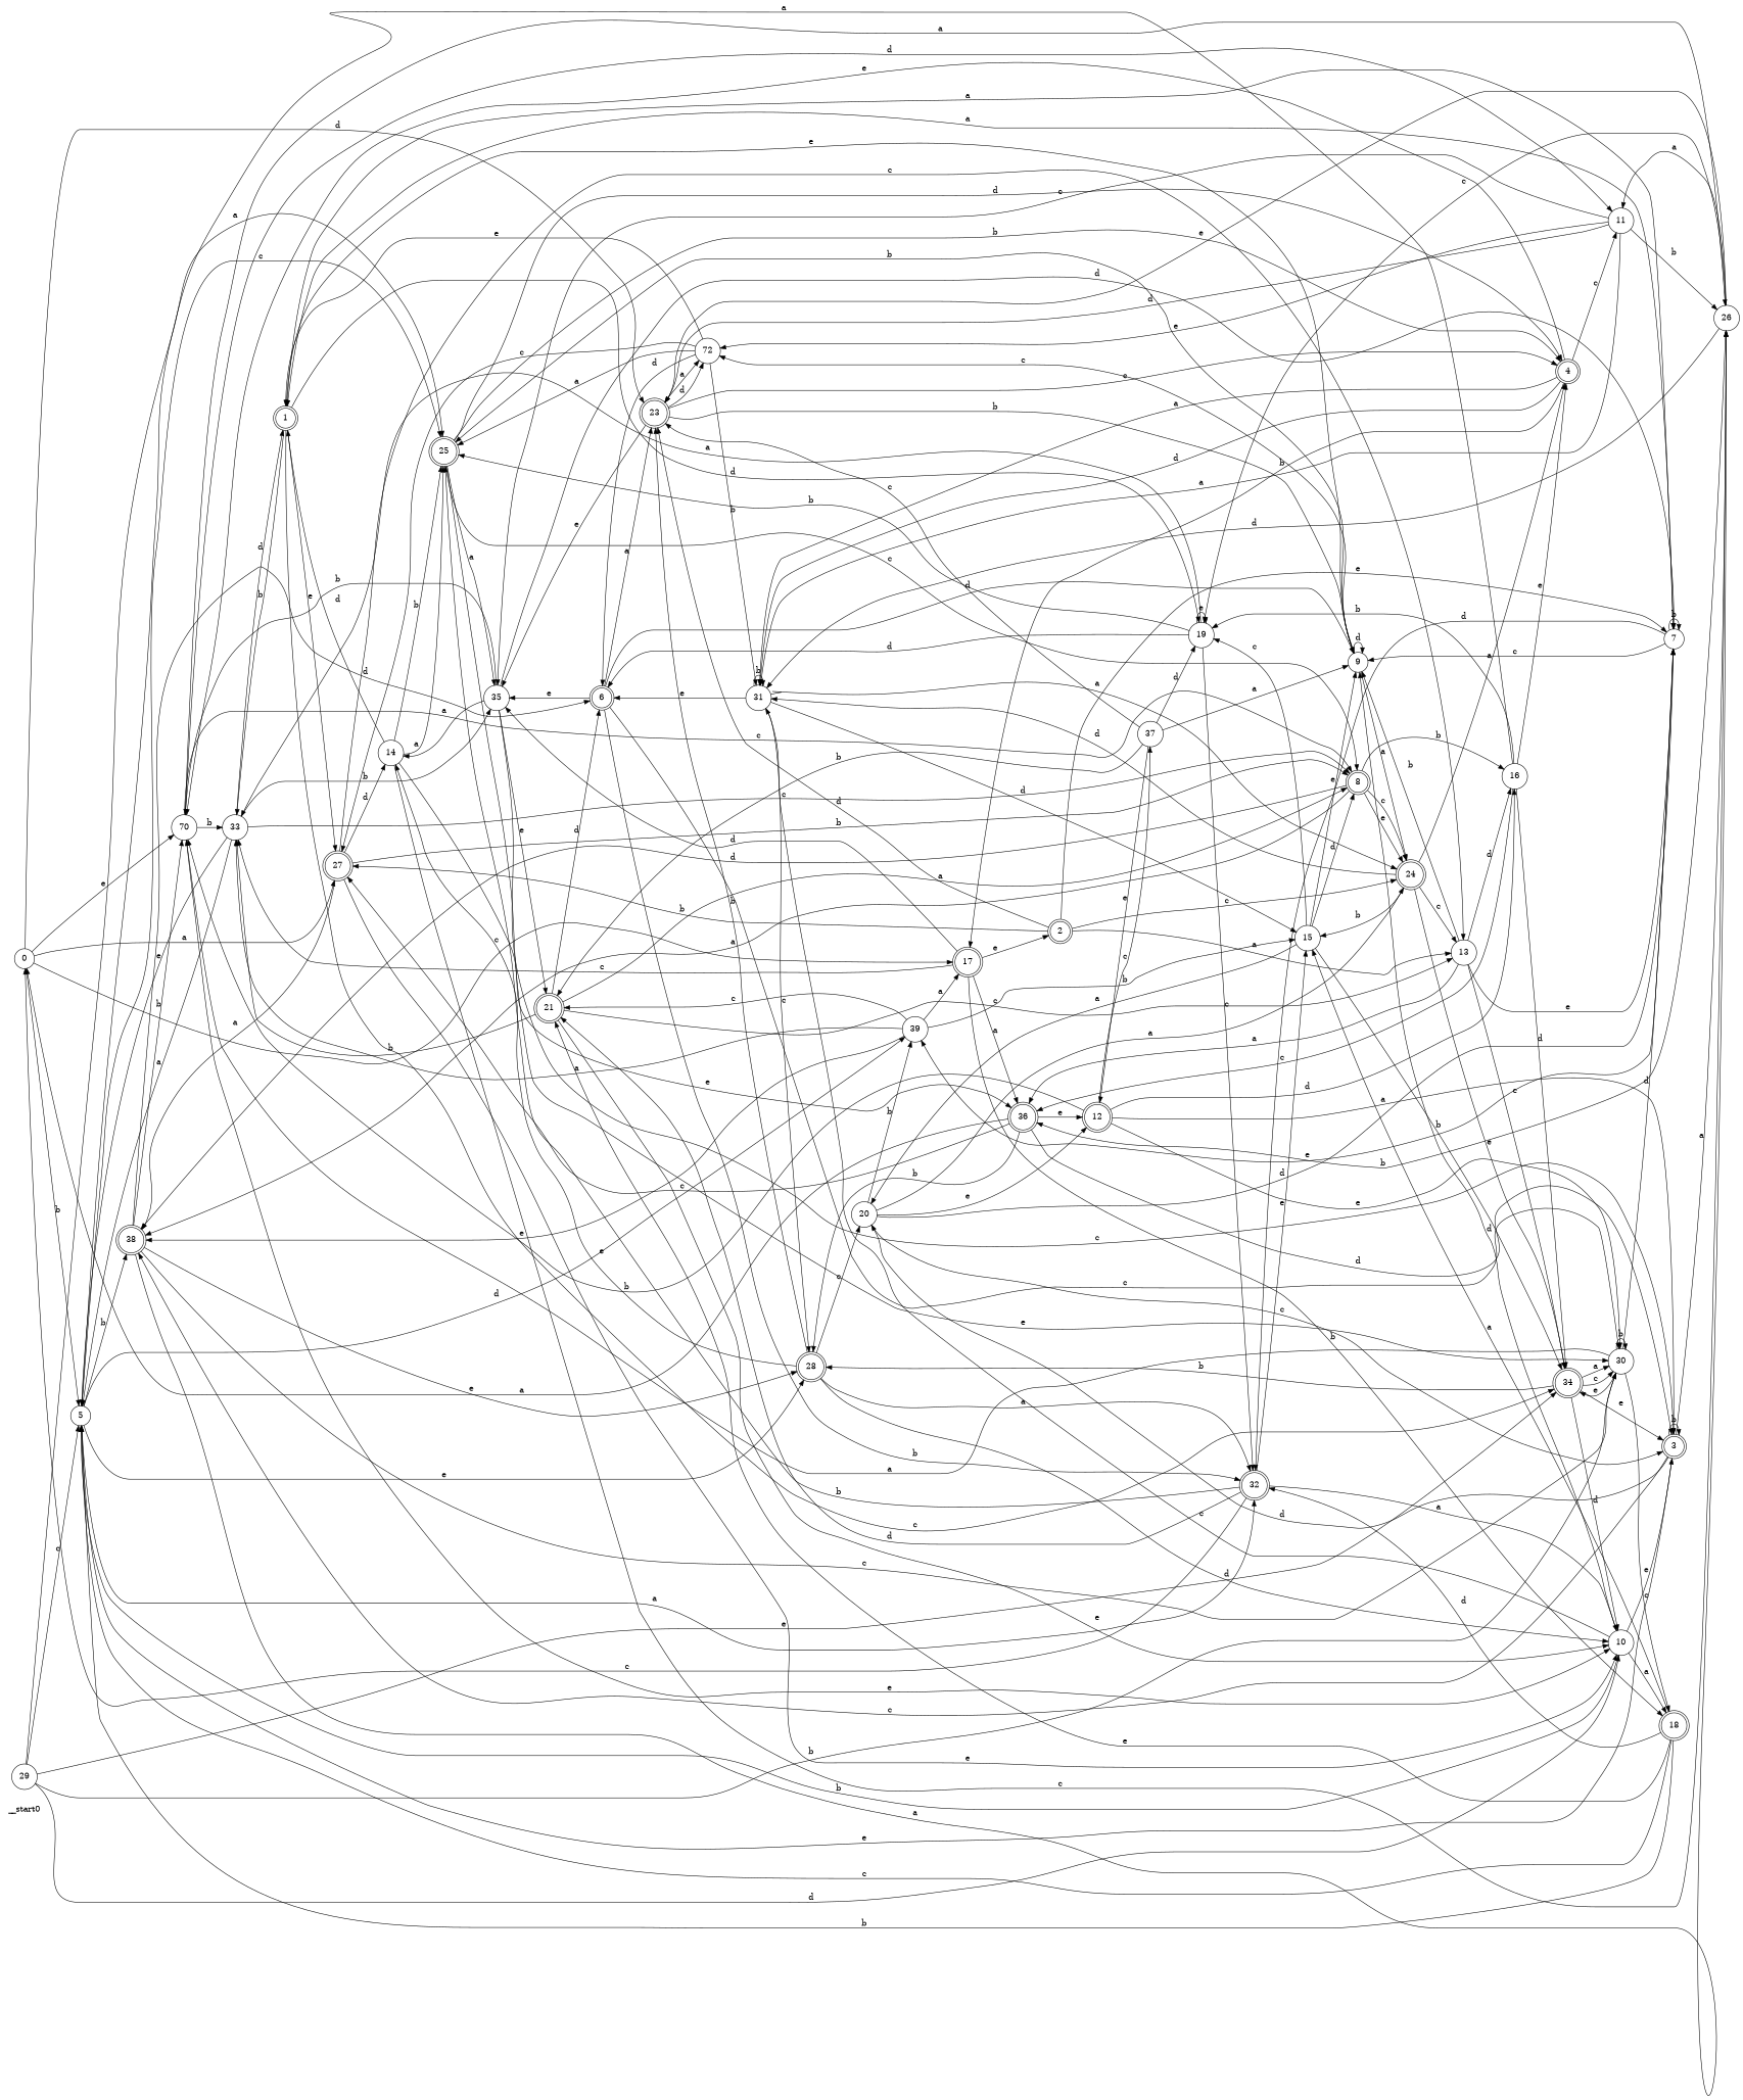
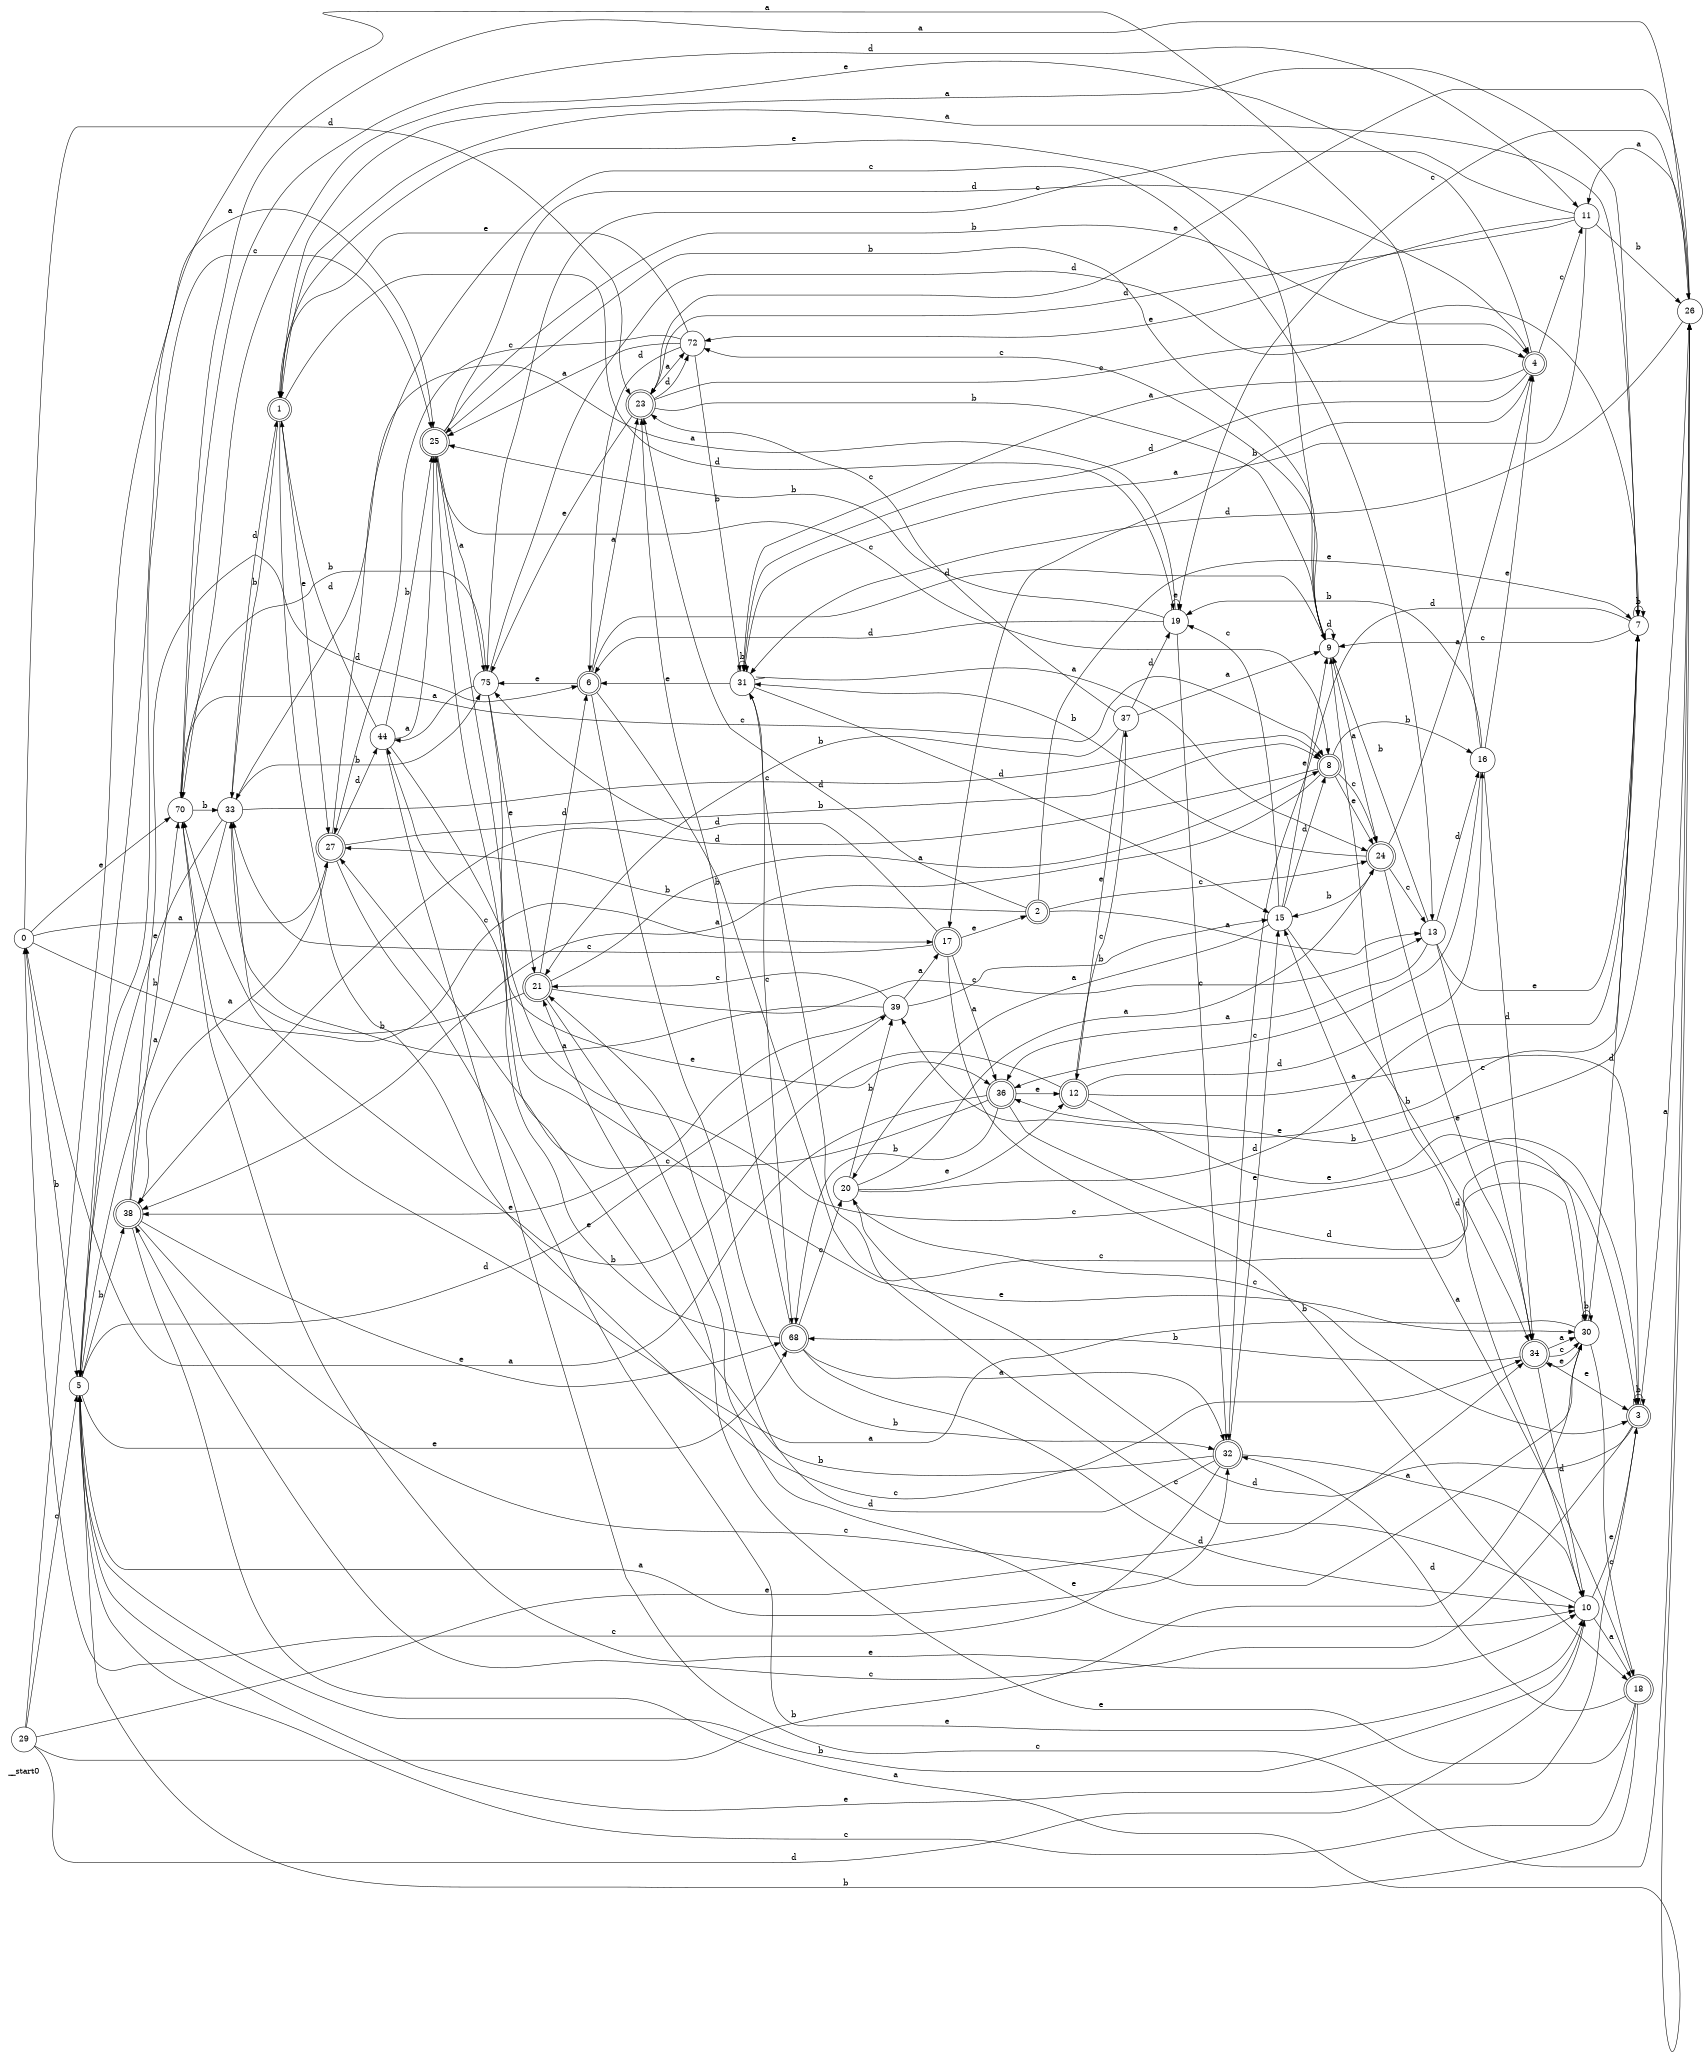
  digraph {
    rankdir=LR
    node [shape=circle color=black fillcolor=white style=filled]
    __start0 [shape=none color="" fillcolor="" style=""]
    n2 [label=0]
    n3 [label=5]
    n4 [label=17 shape=doublecircle style="rounded,filled"]
    n5 [label=23 shape=doublecircle style="rounded,filled"]
    n6 [label=27 shape=doublecircle style="rounded,filled"]
    n7 [label=70]
    n8 [label=38 shape=doublecircle style="rounded,filled"]
    n9 [label=25 shape=doublecircle style="rounded,filled"]
-   n10 [label=28 shape=doublecircle style="rounded,filled"]
+   n10 [label=68 shape=doublecircle style="rounded,filled"]
    n11 [label=32 shape=doublecircle style="rounded,filled"]
    n12 [label=39]
    n13 [label=33]
    n14 [label=2 shape=doublecircle style="rounded,filled"]
-   n15 [label=35]
+   n15 [label=75]
    n16 [label=18 shape=doublecircle style="rounded,filled"]
    n17 [label=36 shape=doublecircle style="rounded,filled"]
    n18 [label=4 shape=doublecircle style="rounded,filled"]
    n19 [label=9]
    n20 [label=72]
    n21 [label=13]
    n22 [label=8 shape=doublecircle style="rounded,filled"]
    n23 [label=10]
-   n24 [label=14]
+   n24 [label=44]
    n25 [label=26]
    n26 [label=11]
    n27 [label=1 shape=doublecircle style="rounded,filled"]
    n28 [label=7]
    n29 [label=19]
    n30 [label=34 shape=doublecircle style="rounded,filled"]
    n31 [label=6 shape=doublecircle style="rounded,filled"]
    n32 [label=3 shape=doublecircle style="rounded,filled"]
    n33 [label=30]
    n34 [label=24 shape=doublecircle style="rounded,filled"]
    n35 [label=16]
    n36 [label=31]
    n37 [label=15]
    n38 [label=20]
    n39 [label=12 shape=doublecircle style="rounded,filled"]
    n40 [label=21 shape=doublecircle style="rounded,filled"]
    n41 [label=37]
    n42 [label=29]
    n2 -> n3 [label=b]
    n2 -> n4 [label=c]
    n2 -> n5 [label=d]
    n2 -> n6 [label=a]
    n2 -> n7 [label=e]
    n3 -> n8 [label=b]
    n3 -> n9 [label=c]
    n3 -> n10 [label=e]
    n3 -> n11 [label=a]
    n3 -> n12 [label=d]
    n4 -> n13 [label=c]
    n4 -> n14 [label=e]
    n4 -> n15 [label=d]
    n4 -> n16 [label=b]
    n4 -> n17 [label=a]
    n5 -> n15 [label=e]
    n5 -> n18 [label=c]
    n5 -> n19 [label=b]
    n5 -> n20 [label=a]
    n5 -> n20 [label=d]
    n6 -> n8 [label=a]
    n6 -> n21 [label=c]
    n6 -> n22 [label=b]
    n6 -> n23 [label=e]
    n6 -> n24 [label=d]
    n7 -> n13 [label=b]
    n7 -> n22 [label=c]
    n7 -> n23 [label=e]
    n7 -> n25 [label=a]
    n7 -> n26 [label=d]
    n8 -> n7 [label=b]
    n8 -> n10 [label=e]
    n8 -> n25 [label=a]
    n8 -> n31 [label=d]
    n8 -> n33 [label=c]
    n9 -> n15 [label=a]
    n9 -> n18 [label=b]
    n9 -> n18 [label=d]
    n9 -> n22 [label=c]
    n9 -> n33 [label=e]
    n10 -> n5 [label=b]
    n10 -> n11 [label=a]
    n10 -> n23 [label=d]
    n10 -> n24 [label=e]
    n10 -> n38 [label=c]
    n11 -> n2 [label=c]
    n11 -> n9 [label=b]
    n11 -> n23 [label=a]
    n11 -> n37 [label=e]
    n11 -> n40 [label=d]
    n12 -> n4 [label=a]
    n12 -> n8 [label=e]
    n12 -> n13 [label=a]
    n12 -> n37 [label=b]
    n12 -> n40 [label=c]
    n13 -> n3 [label=a]
    n13 -> n3 [label=e]
    n13 -> n15 [label=b]
    n13 -> n22 [label=c]
    n13 -> n27 [label=d]
    n14 -> n5 [label=d]
    n14 -> n6 [label=b]
    n14 -> n21 [label=a]
    n14 -> n28 [label=e]
    n14 -> n34 [label=c]
    n15 -> n7 [label=b]
    n15 -> n24 [label=a]
    n15 -> n28 [label=d]
    n15 -> n32 [label=c]
    n15 -> n40 [label=e]
    n16 -> n3 [label=b]
    n16 -> n3 [label=c]
    n16 -> n11 [label=d]
    n16 -> n37 [label=a]
    n16 -> n40 [label=e]
    n17 -> n2 [label=a]
    n17 -> n6 [label=c]
    n17 -> n10 [label=b]
    n17 -> n32 [label=d]
    n17 -> n39 [label=e]
    n18 -> n4 [label=b]
    n18 -> n7 [label=e]
    n18 -> n26 [label=c]
    n18 -> n36 [label=a]
    n18 -> n36 [label=d]
    n19 -> n9 [label=b]
    n19 -> n19 [label=d]
    n19 -> n20 [label=c]
    n19 -> n27 [label=e]
    n19 -> n34 [label=a]
    n20 -> n6 [label=c]
    n20 -> n9 [label=a]
    n20 -> n27 [label=e]
    n20 -> n31 [label=d]
    n20 -> n36 [label=b]
    n21 -> n17 [label=a]
    n21 -> n19 [label=b]
    n21 -> n28 [label=e]
    n21 -> n30 [label=c]
    n21 -> n35 [label=d]
    n22 -> n8 [label=a]
    n22 -> n8 [label=d]
    n22 -> n34 [label=c]
    n22 -> n34 [label=e]
    n22 -> n35 [label=b]
    n23 -> n3 [label=b]
    n23 -> n16 [label=a]
    n23 -> n19 [label=d]
    n23 -> n32 [label=e]
    n23 -> n36 [label=c]
    n24 -> n9 [label=a]
    n24 -> n9 [label=b]
    n24 -> n17 [label=e]
    n24 -> n25 [label=c]
    n24 -> n27 [label=d]
    n25 -> n5 [label=e]
    n25 -> n17 [label=b]
    n25 -> n26 [label=a]
    n25 -> n29 [label=c]
    n25 -> n36 [label=d]
    n26 -> n5 [label=d]
    n26 -> n15 [label=c]
    n26 -> n20 [label=e]
    n26 -> n25 [label=b]
    n26 -> n36 [label=a]
    n27 -> n6 [label=e]
    n27 -> n13 [label=b]
    n27 -> n28 [label=a]
    n27 -> n29 [label=d]
    n27 -> n30 [label=c]
    n28 -> n11 [label=d]
    n28 -> n12 [label=e]
    n28 -> n19 [label=c]
    n28 -> n27 [label=a]
    n28 -> n28 [label=b]
    n29 -> n9 [label=b]
    n29 -> n11 [label=c]
    n29 -> n13 [label=a]
    n29 -> n29 [label=e]
    n29 -> n31 [label=d]
    n30 -> n10 [label=b]
    n30 -> n23 [label=d]
    n30 -> n32 [label=e]
    n30 -> n33 [label=a]
    n30 -> n33 [label=c]
    n31 -> n5 [label=a]
    n31 -> n11 [label=b]
    n31 -> n15 [label=e]
    n31 -> n19 [label=d]
    n31 -> n33 [label=c]
    n32 -> n3 [label=e]
    n32 -> n8 [label=c]
    n32 -> n25 [label=a]
    n32 -> n32 [label=b]
    n32 -> n38 [label=d]
    n33 -> n7 [label=a]
    n33 -> n16 [label=c]
    n33 -> n28 [label=d]
    n33 -> n30 [label=e]
    n33 -> n33 [label=b]
    n34 -> n18 [label=a]
    n34 -> n21 [label=c]
    n34 -> n30 [label=e]
-   n34 -> n36 [label=d]
+   n34 -> n36 [label=b]
    n34 -> n37 [label=b]
    n35 -> n3 [label=a]
    n35 -> n17 [label=c]
    n35 -> n18 [label=e]
    n35 -> n29 [label=b]
    n35 -> n30 [label=d]
    n36 -> n10 [label=c]
    n36 -> n31 [label=e]
    n36 -> n34 [label=a]
    n36 -> n36 [label=b]
    n36 -> n37 [label=d]
    n37 -> n19 [label=e]
    n37 -> n22 [label=d]
    n37 -> n29 [label=c]
    n37 -> n30 [label=b]
    n37 -> n38 [label=a]
    n38 -> n12 [label=b]
    n38 -> n28 [label=d]
    n38 -> n32 [label=c]
    n38 -> n34 [label=a]
    n38 -> n39 [label=e]
    n39 -> n7 [label=b]
    n39 -> n32 [label=a]
    n39 -> n33 [label=e]
    n39 -> n35 [label=d]
    n39 -> n41 [label=c]
    n40 -> n13 [label=b]
    n40 -> n21 [label=c]
    n40 -> n22 [label=a]
    n40 -> n23 [label=e]
    n40 -> n31 [label=d]
    n41 -> n5 [label=c]
    n41 -> n19 [label=a]
    n41 -> n29 [label=d]
    n41 -> n39 [label=e]
    n41 -> n40 [label=b]
    n42 -> n3 [label=c]
    n42 -> n9 [label=a]
    n42 -> n23 [label=d]
    n42 -> n30 [label=e]
    n42 -> n33 [label=b]
  }
